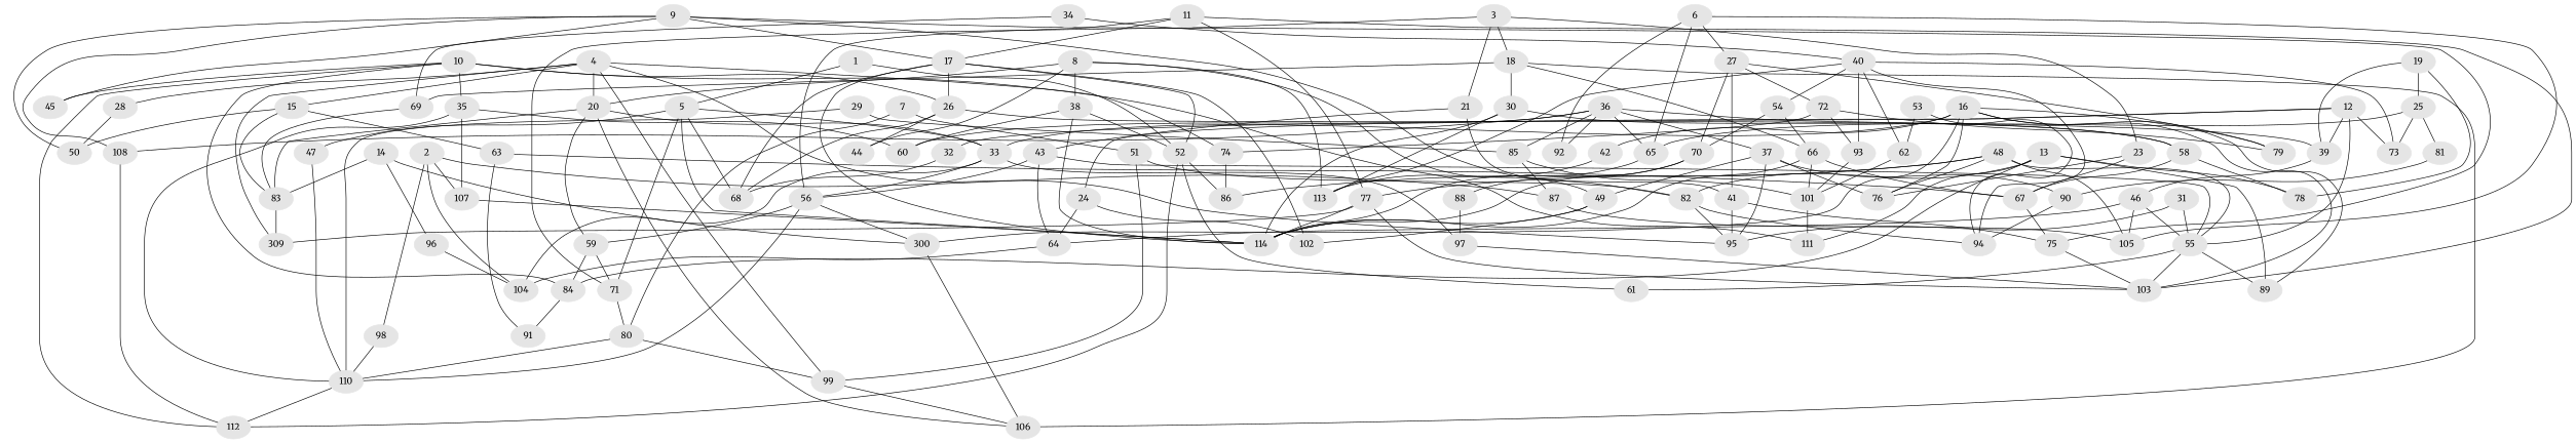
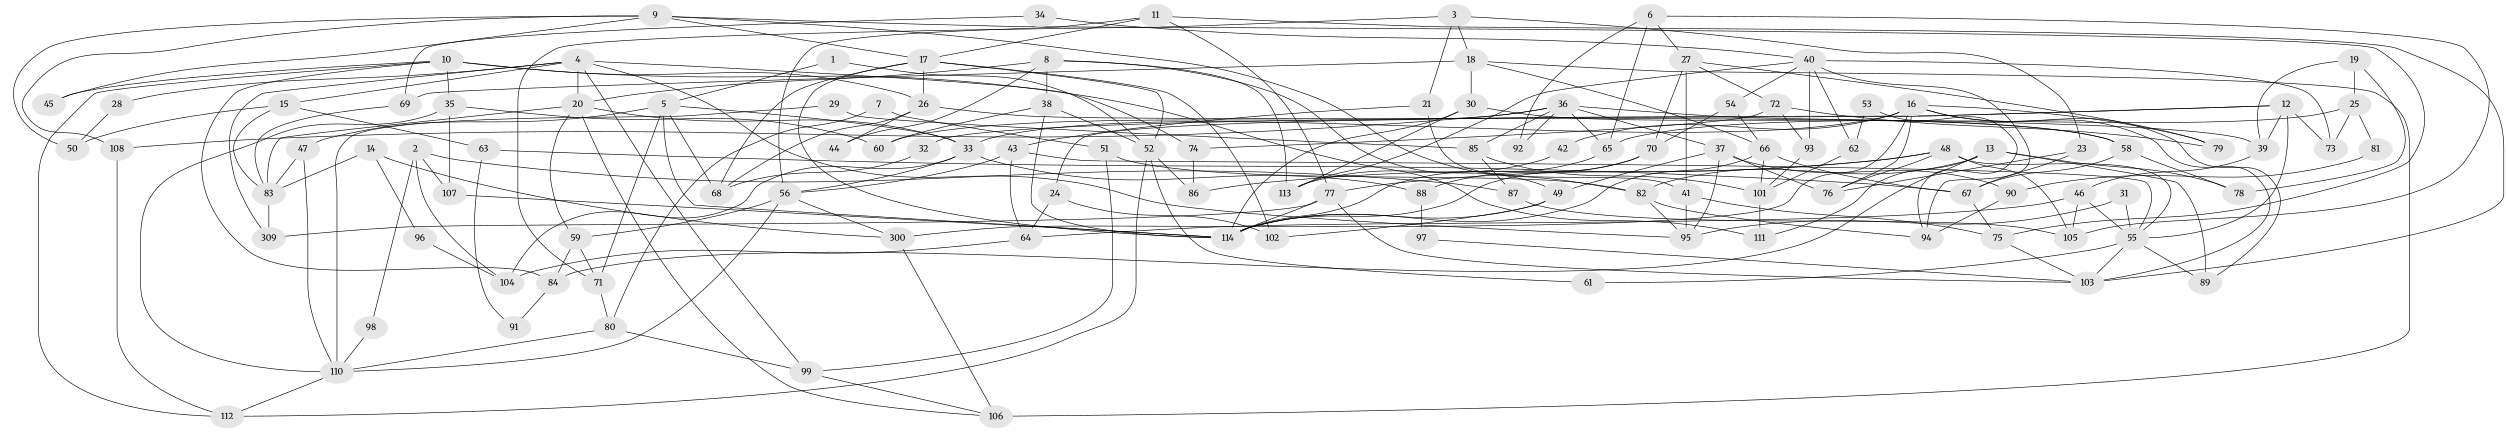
  graph {
    fontname=Merriweather
    node [color=gray90 fontname=Merriweather style=filled]
    edge [fontname=Merriweather]
    1
    5
    52
    71
    33
    47
    68
    114
    112
    86
    61
    2
    87
    98
    104
    107
    105
    110
    3
    18
    21
    23
    30
    66
    69
    106
    41
    43
    76
    67
    80
    4
    15
    20
    28
    74
    95
    99
    n39 [label=309]
    50
    83
    63
    59
    56
    97
    6
    27
    65
    92
    79
    70
    72
    7
    51
    82
    8
    38
    44
    49
    113
    60
    102
    9
    17
    45
    75
    108
    26
    103
    94
    10
    35
    84
    111
    39
    91
    11
    77
    n79 [label=300]
    12
    24
    32
    55
    73
    64
    46
    89
    13
    78
    14
    96
    16
    42
    58
    101
    19
    25
    81
    90
    88
    93
    29
    85
    31
    34
    40
    54
    62
    36
    37
    48
    53
    1 -- 5
    1 -- 52
    5 -- 71
    5 -- 33
    5 -- 47
    5 -- 68
    5 -- 114
    52 -- 112
    52 -- 86
    52 -- 61
    71 -- 80
    33 -- 104
    33 -- 56
-   33 -- 97
+   33 -- 88
    47 -- 110
+   47 -- 83
    2 -- 87
    2 -- 98
    2 -- 104
    2 -- 107
    87 -- 105
    98 -- 110
    107 -- 114
    110 -- 112
    3 -- 71
    3 -- 18
    3 -- 21
    3 -- 23
    18 -- 30
    18 -- 66
    18 -- 69
    18 -- 106
    21 -- 41
    21 -- 43
    23 -- 76
    23 -- 67
    30 -- 114
    30 -- 113
    30 -- 58
    66 -- 114
    66 -- 67
    66 -- 101
    69 -- 83
    41 -- 95
    41 -- 75
    43 -- 56
    43 -- 55
    43 -- 64
    67 -- 75
    80 -- 110
    80 -- 99
    4 -- 15
    4 -- 20
    4 -- 28
    4 -- 74
    4 -- 95
    4 -- 99
    4 -- n39
    15 -- 50
    15 -- 83
    15 -- 63
    20 -- 33
    20 -- 106
    20 -- 83
    20 -- 59
    28 -- 50
    74 -- 86
    99 -- 106
    83 -- n39
    63 -- 67
    63 -- 91
    59 -- 71
    59 -- 84
    56 -- 110
    56 -- 59
    56 -- n79
    97 -- 103
    6 -- 105
    6 -- 27
    6 -- 65
    6 -- 92
    27 -- 41
    27 -- 79
    27 -- 70
    27 -- 72
    65 -- 114
    70 -- 114
    70 -- 88
    72 -- 74
    72 -- 79
    72 -- 93
    7 -- 80
    7 -- 51
    51 -- 99
    51 -- 82
    82 -- 95
    82 -- 94
    8 -- 20
    8 -- 38
    8 -- 44
    8 -- 49
    8 -- 113
    38 -- 52
    38 -- 114
    38 -- 60
    49 -- 114
    49 -- 102
    9 -- 50
    9 -- 82
    9 -- 17
    9 -- 45
    9 -- 75
    9 -- 108
    17 -- 52
    17 -- 68
    17 -- 114
    17 -- 102
    17 -- 26
    75 -- 103
    108 -- 112
    26 -- 68
    26 -- 44
    26 -- 39
    10 -- 112
    10 -- 45
    10 -- 26
    10 -- 35
    10 -- 84
    10 -- 111
    35 -- 107
    35 -- 110
    35 -- 60
    84 -- 91
    39 -- 46
    11 -- 56
    11 -- 17
    11 -- 103
    11 -- 77
    77 -- 114
    77 -- n39
    77 -- 103
    n79 -- 106
    12 -- 39
    12 -- 24
    12 -- 32
    12 -- 55
    12 -- 73
    24 -- 102
    24 -- 64
    32 -- 68
    55 -- 61
    55 -- 103
    55 -- 89
    64 -- 104
    46 -- 105
    46 -- 55
    46 -- 64
    13 -- 82
    13 -- 84
    13 -- 111
    13 -- 89
    13 -- 78
    14 -- 83
    14 -- n79
    14 -- 96
    96 -- 104
    16 -- 33
    16 -- 76
    16 -- 79
    16 -- 103
    16 -- n79
    16 -- 89
    16 -- 42
    42 -- 113
    58 -- 67
    58 -- 78
    101 -- 111
    19 -- 39
    19 -- 78
    19 -- 25
    25 -- 65
    25 -- 73
    25 -- 81
    81 -- 90
    90 -- 94
    88 -- 97
    93 -- 101
    29 -- 110
    29 -- 85
    85 -- 87
    85 -- 101
    31 -- 95
    31 -- 55
    34 -- 69
    34 -- 40
    40 -- 113
    40 -- 94
    40 -- 73
    40 -- 93
    40 -- 54
    40 -- 62
    54 -- 66
    54 -- 70
    62 -- 101
    36 -- 65
    36 -- 92
    36 -- 60
    36 -- 108
    36 -- 58
    36 -- 85
    36 -- 37
    37 -- 76
    37 -- 95
    37 -- 49
    37 -- 90
    48 -- 86
    48 -- 105
    48 -- 76
    48 -- 77
    48 -- 55
    53 -- 94
    53 -- 62
  }
